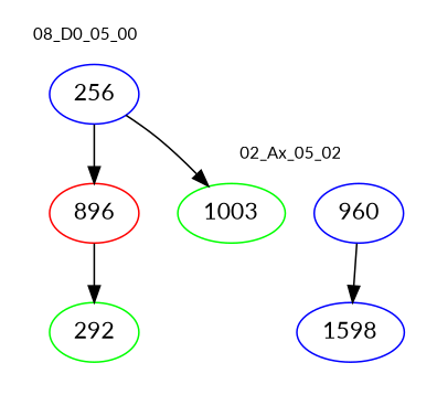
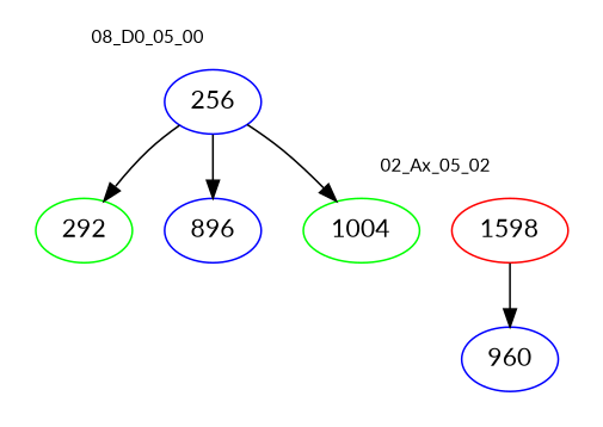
  digraph {
    fontname=Lato
    node [color=blue fontname=Lato]
    edge [color=black fontname=Lato]
    n1 [label=960]
-   n2 [label=1598]
-   n3 [color=green label=1003]
+   n2 [color=red label=1598]
+   n3 [color=green label=1004]
    n4 [label=256]
    n5 [color=green label=292]
-   n6 [color=red label=896]
+   n6 [label=896]
    subgraph cluster_1 {
      color=white
      fontsize=10
      label="02_Ax_05_02"
      n1
      n2
      n3
    }
    subgraph cluster_2 {
      color=white
      fontsize=10
      label="08_D0_05_00"
      n4
      n5
      n6
    }
-   n1 -> n2
+   n2 -> n1
    n4 -> n3
-   n6 -> n5
+   n4 -> n5
    n4 -> n6
  }
